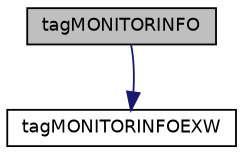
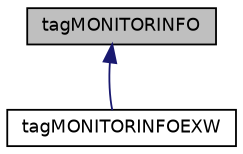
  digraph {
    node [color=black fontname=Helvetica fontsize=10 shape=record style=filled]
    n1 [fillcolor=grey75 fontcolor=black height=0.2 label=tagMONITORINFO width=0.4]
    n2 [fillcolor=white height=0.2 label=tagMONITORINFOEXW width=0.4]
-   n2 -> n1 [color=midnightblue dir=back fontname=Helvetica fontsize=10 labelfontname=Helvetica labelfontsize=10 style=solid]
+   n1 -> n2 [color=midnightblue dir=back fontname=Helvetica fontsize=10 labelfontname=Helvetica labelfontsize=10 style=solid]
  }
